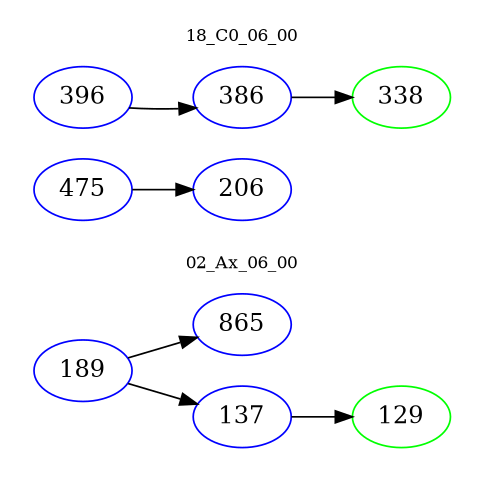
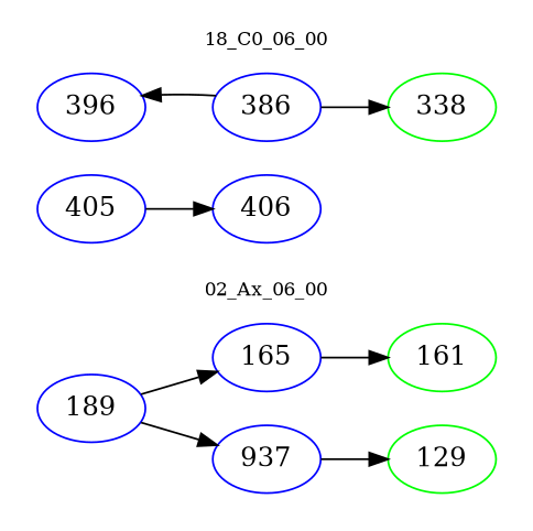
  digraph {
    rankdir=LR
    node [color=blue]
    edge [color=black]
    n1 [label=189]
-   n2 [label=137]
-   n3 [label=865]
+   n2 [label=937]
+   n3 [label=165]
    n4 [color=green label=129]
+   n5 [color=green label=161]
    n6 [label=396]
    n7 [label=386]
-   n8 [label=475]
+   n8 [label=405]
    n9 [color=green label=338]
-   n10 [label=206]
+   n10 [label=406]
    subgraph cluster_1 {
      color=white
      fontsize=10
      label="02_Ax_06_00"
      n1
      n2
      n3
      n4
+     n5
    }
    subgraph cluster_2 {
      color=white
      fontsize=10
      label="18_C0_06_00"
      n6
      n7
      n8
      n9
      n10
    }
    n1 -> n2
    n1 -> n3
    n2 -> n4
-   n6 -> n7
+   n3 -> n5
+   n7 -> n6
    n7 -> n9
    n8 -> n10
  }
